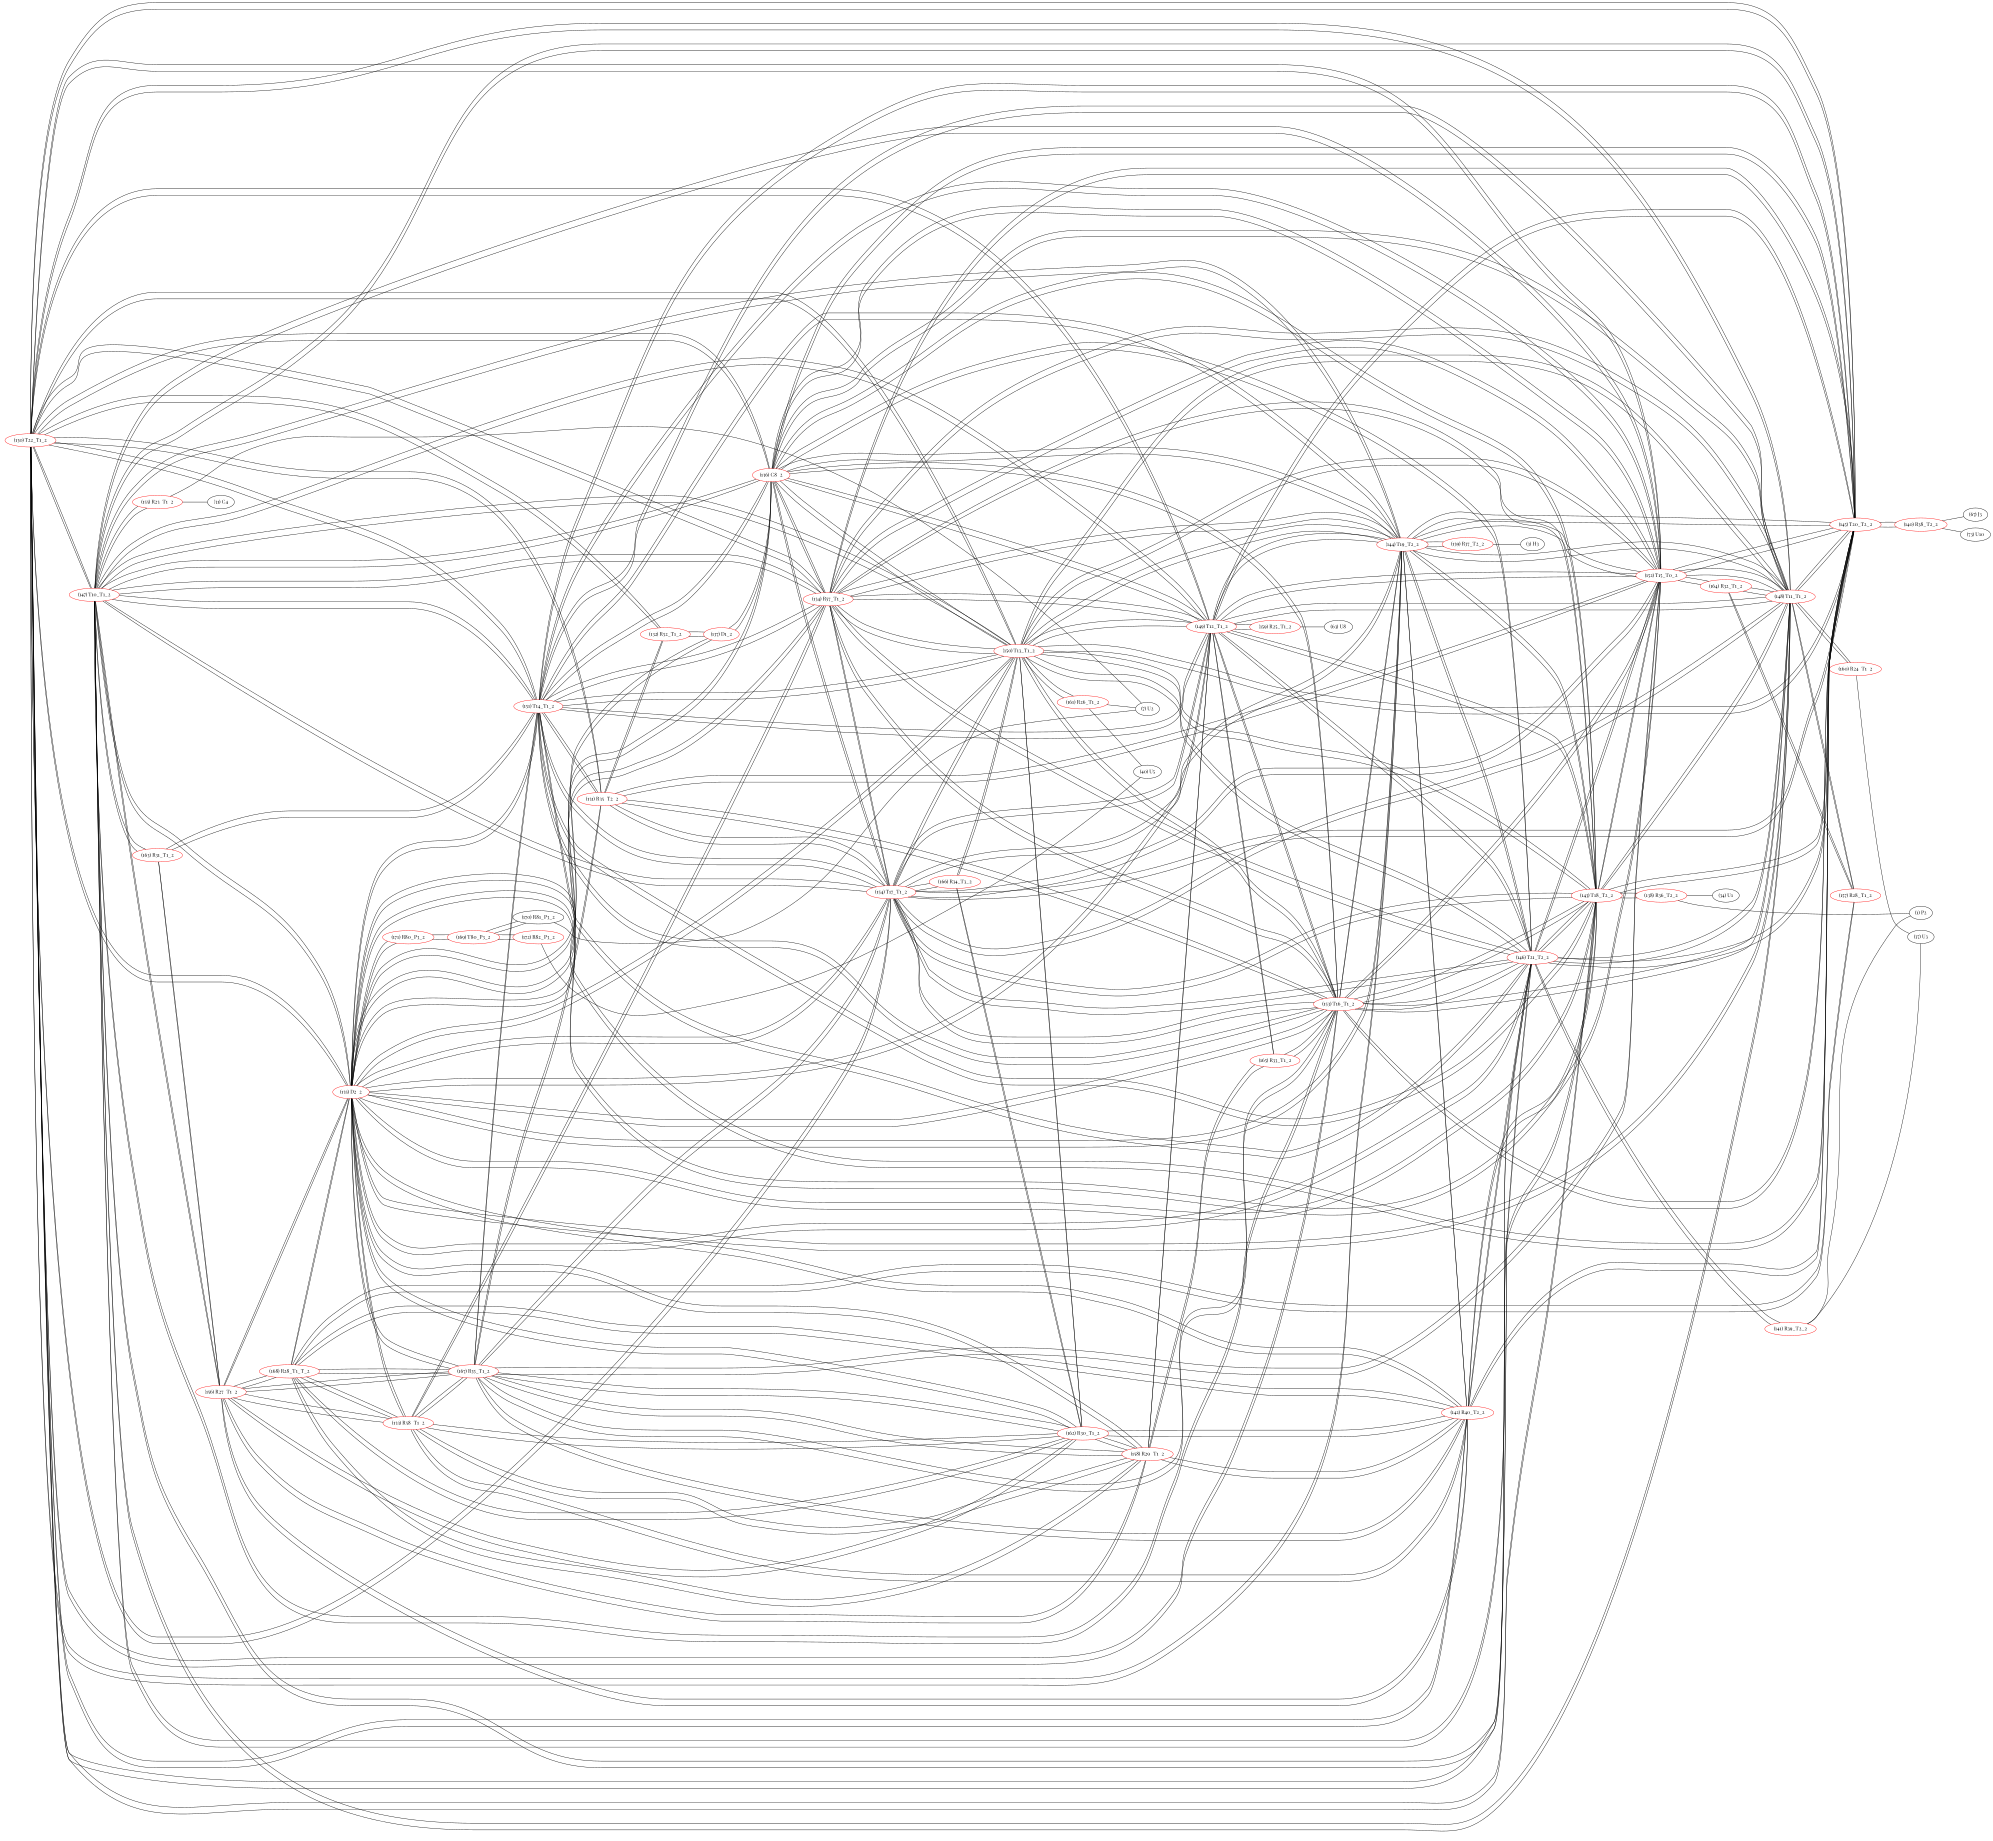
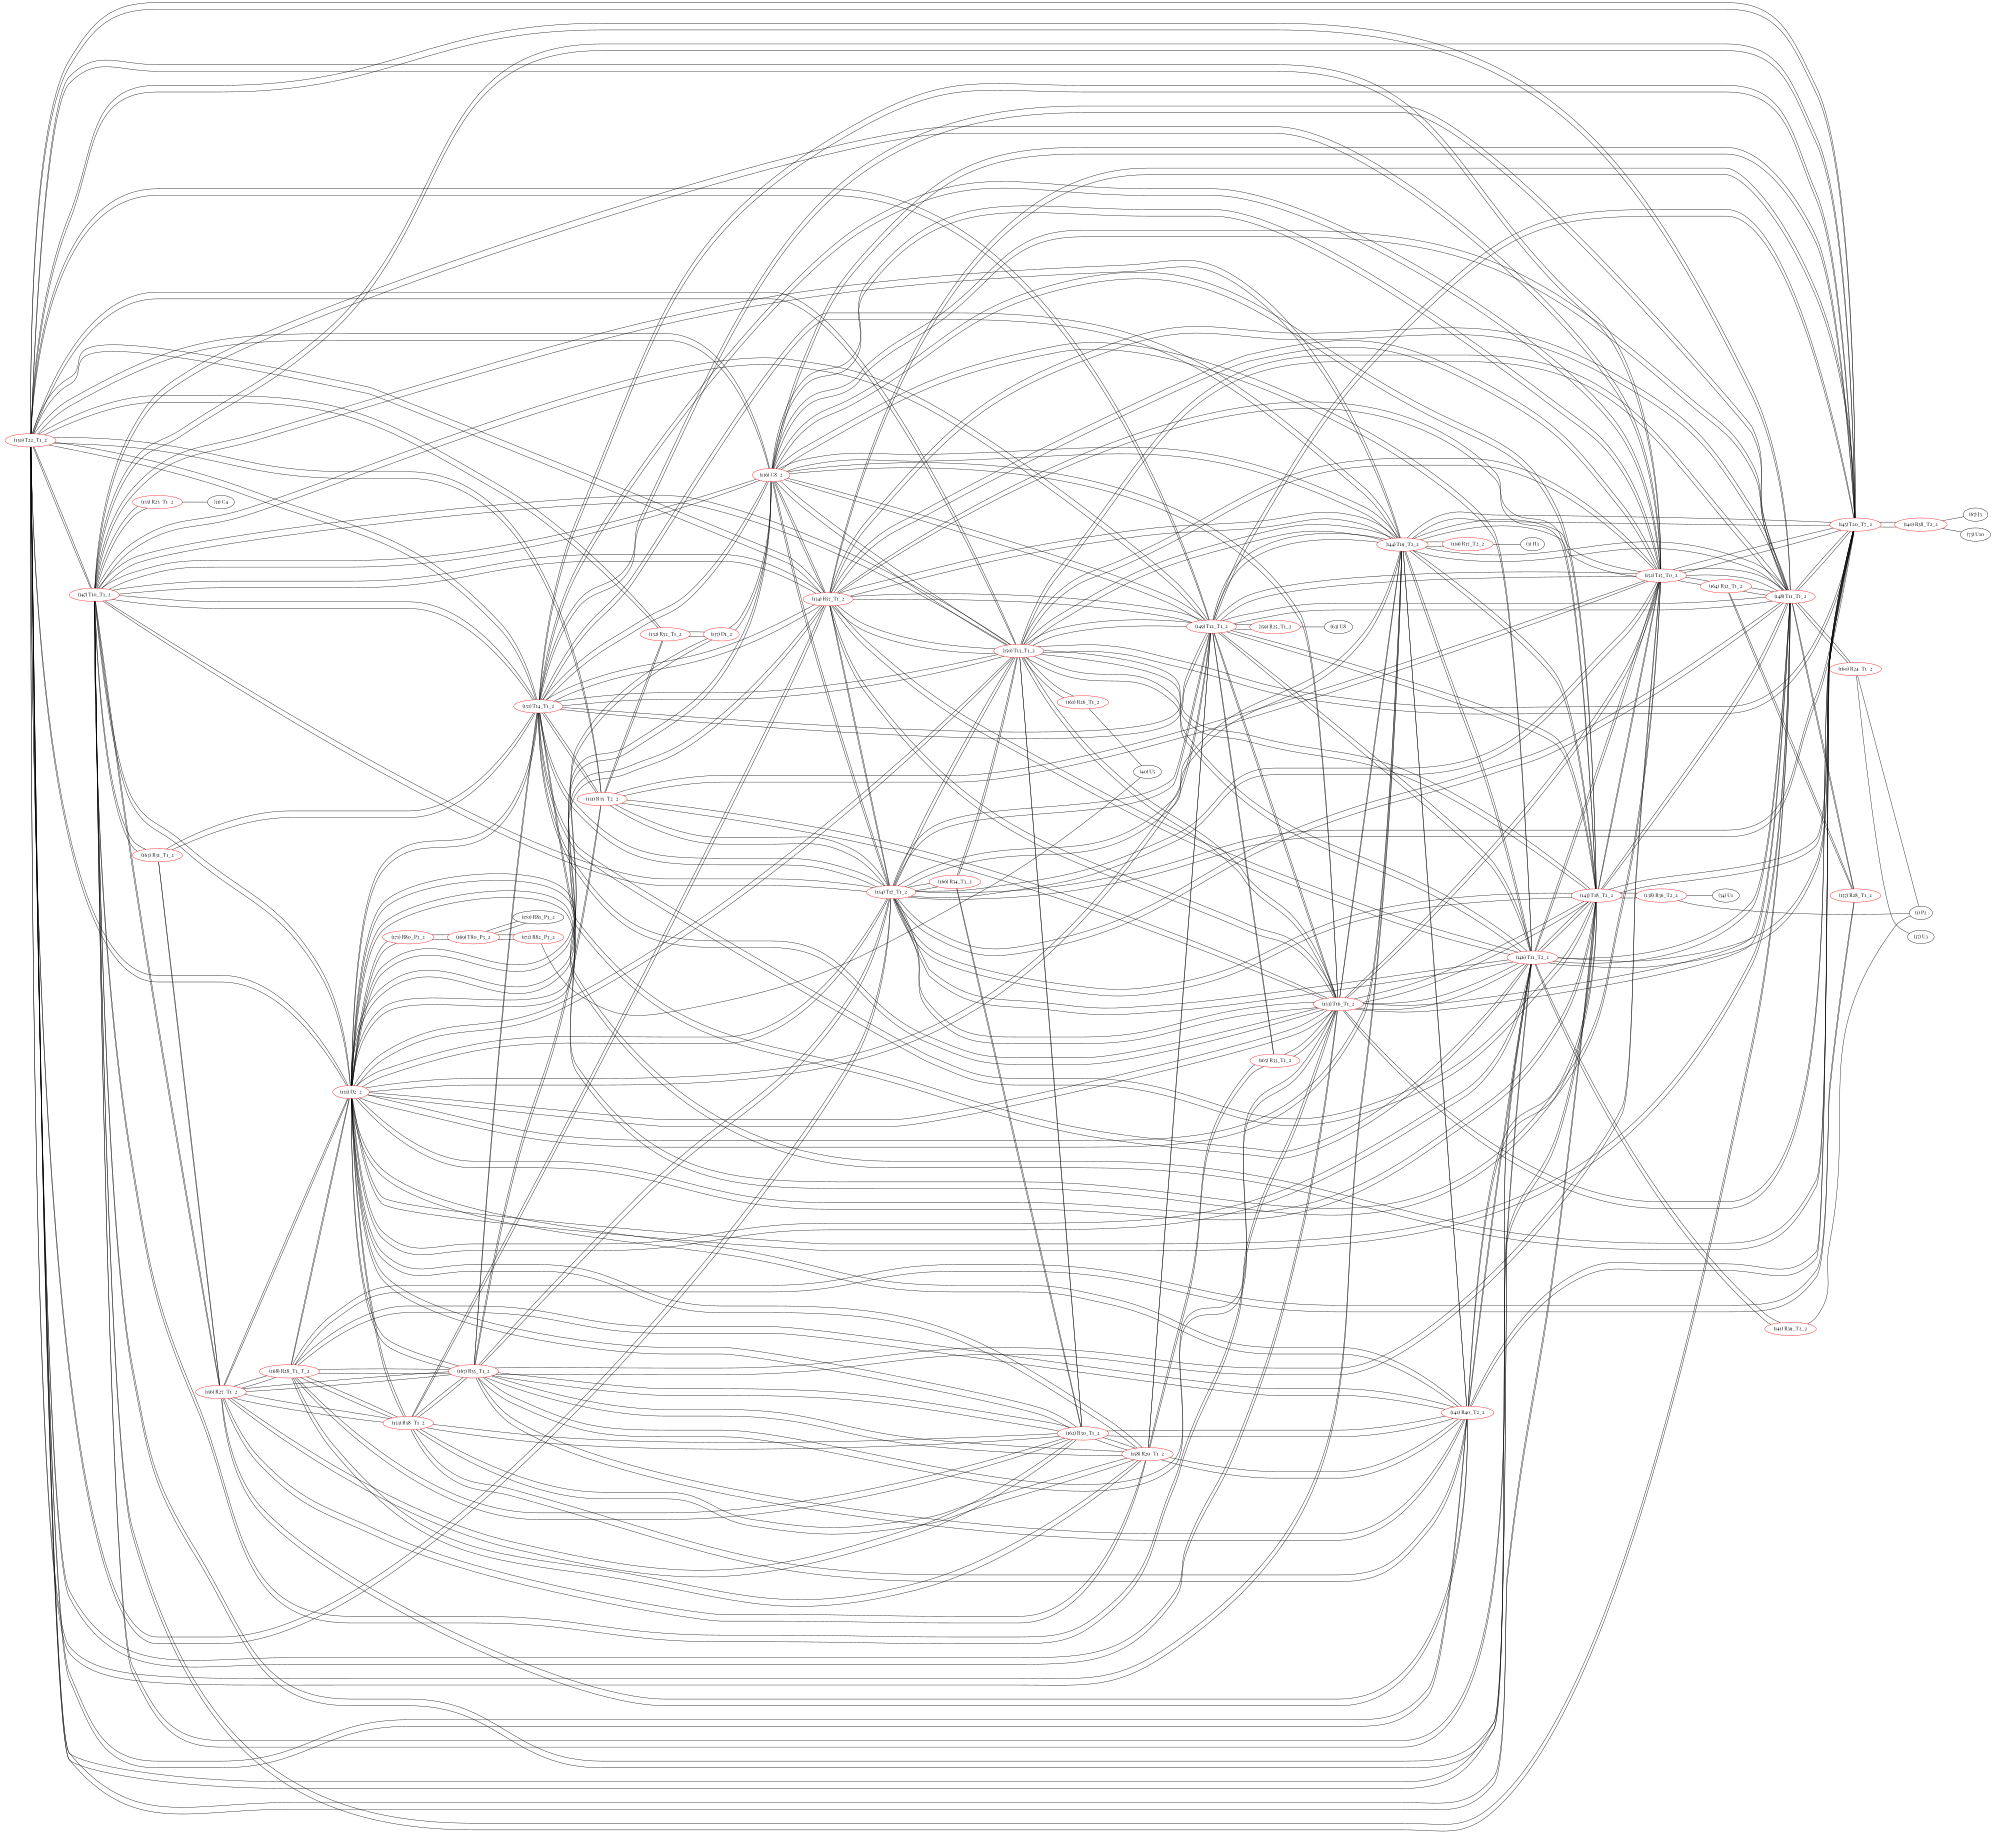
  graph {
    fontname="Playfair Display"
    rankdir=LR
    node [color=red fontname="Playfair Display"]
    edge [fontname="Playfair Display"]
    n1 [label="(130) T22_T1_2"]
    n2 [label="(147) T10_T1_2"]
    n3 [label="(148) T11_T1_2"]
    n4 [label="(149) T12_T1_2"]
    n5 [label="(150) T13_T1_2"]
-   n6 [label="(145) T20_T2_2"]
+   n6 [label="(145) T20_T7_2"]
    n7 [label="(151) T14_T1_2"]
    n8 [label="(152) T15_T0_2"]
    n9 [label="(143) T18_T2_2"]
    n10 [label="(146) T21_T2_2"]
    n11 [label="(144) T19_T2_2"]
    n12 [label="(136) C8_2"]
    n13 [label="(153) T16_T1_2"]
    n14 [label="(154) T17_T1_2"]
    n15 [label="(135) D2_2"]
    n16 [label="(134) R57_T1_2"]
    n17 [label="(131) R35_T2_2"]
    n18 [label="(132) R52_T1_2"]
    n19 [label="(142) R40_T2_2"]
    n20 [label="(156) R27_T1_2"]
    n21 [label="(155) R23_T1_2"]
    n22 [label="(163) R31_T1_2"]
    n23 [label="(160) R24_T1_2"]
    n24 [label="(164) R32_T1_2"]
    n25 [label="(157) R28_T1_2"]
    n26 [label="(158) R29_T1_2"]
    n27 [label="(165) R33_T1_2"]
    n28 [label="(159) R25_T1_2"]
    n29 [label="(162) R30_T1_2"]
    n30 [label="(166) R34_T3_2"]
    n31 [label="(161) R26_T1_2"]
    n32 [label="(140) R38_T2_2"]
    n33 [label="(167) R35_T1_2"]
    n34 [label="(138) R36_T2_2"]
    n35 [label="(141) R39_T2_2"]
    n36 [label="(139) R37_T2_2"]
    n37 [label="(137) D1_2"]
    n38 [label="(133) R58_T1_2"]
    n39 [label="(168) R28_T1_T_2"]
    n40 [label="(171) R80_P3_2"]
    n41 [label="(31) C4" color=""]
-   n42 [label="(7) U2" color=""]
    n43 [label="(1) P2" color=""]
    n44 [label="(37) U3" color=""]
    n45 [label="(63) U8" color=""]
    n46 [label="(40) U5" color=""]
    n47 [label="(67) J3" color=""]
    n48 [label="(73) U10" color=""]
    n49 [label="(34) U1" color=""]
    n50 [label="(3) H3" color=""]
    n51 [label="(169) T80_P3_2"]
    n52 [color=black label="(170) R81_P3_2"]
    n53 [label="(172) R82_P3_2"]
    n1 -- n2
    n1 -- n3
    n1 -- n4
    n1 -- n5
    n1 -- n6
    n1 -- n7
    n1 -- n8
    n1 -- n9
    n1 -- n10
    n1 -- n11
    n1 -- n12
    n1 -- n13
    n1 -- n14
    n1 -- n15
    n1 -- n16
    n1 -- n17
    n1 -- n18
    n1 -- n19
    n2 -- n1
    n2 -- n3
    n2 -- n4
    n2 -- n5
    n2 -- n6
    n2 -- n7
    n2 -- n8
    n2 -- n9
    n2 -- n10
    n2 -- n11
    n2 -- n12
    n2 -- n13
    n2 -- n14
    n2 -- n15
    n2 -- n16
    n2 -- n20
    n2 -- n21
    n2 -- n22
    n3 -- n1
    n3 -- n2
    n3 -- n4
    n3 -- n5
    n3 -- n6
    n3 -- n7
    n3 -- n8
    n3 -- n9
    n3 -- n10
    n3 -- n11
    n3 -- n12
    n3 -- n13
    n3 -- n14
    n3 -- n15
    n3 -- n16
    n3 -- n23
    n3 -- n24
    n3 -- n25
    n4 -- n1
    n4 -- n2
    n4 -- n3
    n4 -- n5
    n4 -- n6
    n4 -- n7
    n4 -- n8
    n4 -- n9
    n4 -- n10
    n4 -- n11
    n4 -- n12
    n4 -- n13
    n4 -- n14
    n4 -- n15
    n4 -- n16
    n4 -- n26
    n4 -- n27
    n4 -- n28
    n5 -- n1
    n5 -- n2
    n5 -- n3
    n5 -- n4
    n5 -- n6
    n5 -- n7
    n5 -- n8
    n5 -- n9
    n5 -- n10
    n5 -- n11
    n5 -- n12
    n5 -- n13
    n5 -- n14
    n5 -- n15
    n5 -- n16
    n5 -- n29
    n5 -- n30
    n5 -- n31
    n6 -- n1
    n6 -- n2
    n6 -- n3
    n6 -- n4
    n6 -- n5
    n6 -- n7
    n6 -- n8
    n6 -- n9
    n6 -- n10
    n6 -- n11
    n6 -- n12
    n6 -- n13
    n6 -- n14
    n6 -- n15
    n6 -- n16
    n6 -- n19
    n6 -- n32
    n7 -- n1
    n7 -- n2
    n7 -- n3
    n7 -- n4
    n7 -- n5
    n7 -- n6
    n7 -- n8
    n7 -- n9
    n7 -- n10
    n7 -- n11
    n7 -- n12
    n7 -- n13
    n7 -- n14
    n7 -- n15
    n7 -- n16
    n7 -- n17
    n7 -- n22
    n7 -- n33
    n8 -- n1
    n8 -- n2
    n8 -- n3
    n8 -- n4
    n8 -- n5
    n8 -- n6
    n8 -- n7
    n8 -- n9
    n8 -- n10
    n8 -- n11
    n8 -- n12
    n8 -- n13
    n8 -- n14
    n8 -- n15
    n8 -- n16
    n8 -- n17
    n8 -- n24
    n8 -- n33
    n9 -- n1
    n9 -- n2
    n9 -- n3
    n9 -- n4
    n9 -- n5
    n9 -- n6
    n9 -- n7
    n9 -- n8
    n9 -- n10
    n9 -- n11
    n9 -- n12
    n9 -- n13
    n9 -- n14
    n9 -- n15
    n9 -- n16
    n9 -- n19
    n9 -- n34
    n10 -- n1
    n10 -- n2
    n10 -- n3
    n10 -- n4
    n10 -- n5
    n10 -- n6
    n10 -- n7
    n10 -- n8
    n10 -- n9
    n10 -- n11
    n10 -- n12
    n10 -- n13
    n10 -- n14
    n10 -- n15
    n10 -- n16
    n10 -- n19
    n10 -- n35
    n11 -- n1
    n11 -- n2
    n11 -- n3
    n11 -- n4
    n11 -- n5
    n11 -- n6
    n11 -- n7
    n11 -- n8
    n11 -- n9
    n11 -- n10
    n11 -- n12
    n11 -- n13
    n11 -- n14
    n11 -- n15
    n11 -- n16
    n11 -- n19
    n11 -- n36
    n12 -- n1
    n12 -- n2
    n12 -- n3
    n12 -- n4
    n12 -- n5
    n12 -- n6
    n12 -- n7
    n12 -- n8
    n12 -- n9
    n12 -- n10
    n12 -- n11
    n12 -- n13
    n12 -- n14
    n12 -- n15
    n12 -- n16
    n12 -- n37
    n13 -- n1
    n13 -- n2
    n13 -- n3
    n13 -- n4
    n13 -- n5
    n13 -- n6
    n13 -- n7
    n13 -- n8
    n13 -- n9
    n13 -- n10
    n13 -- n11
    n13 -- n12
    n13 -- n14
    n13 -- n15
    n13 -- n16
    n13 -- n17
    n13 -- n27
    n13 -- n33
    n14 -- n1
    n14 -- n2
    n14 -- n3
    n14 -- n4
    n14 -- n5
    n14 -- n6
    n14 -- n7
    n14 -- n8
    n14 -- n9
    n14 -- n10
    n14 -- n11
    n14 -- n12
    n14 -- n13
    n14 -- n15
    n14 -- n16
    n14 -- n17
    n14 -- n30
    n14 -- n33
    n15 -- n1
    n15 -- n2
    n15 -- n3
    n15 -- n4
    n15 -- n5
    n15 -- n6
    n15 -- n7
    n15 -- n8
    n15 -- n9
    n15 -- n10
    n15 -- n11
    n15 -- n12
    n15 -- n13
    n15 -- n14
    n15 -- n16
    n15 -- n19
    n15 -- n20
    n15 -- n26
    n15 -- n29
    n15 -- n33
    n15 -- n37
    n15 -- n38
    n15 -- n39
    n15 -- n40
    n16 -- n1
    n16 -- n2
    n16 -- n3
    n16 -- n4
    n16 -- n5
    n16 -- n6
    n16 -- n7
    n16 -- n8
    n16 -- n9
    n16 -- n10
    n16 -- n11
    n16 -- n12
    n16 -- n13
    n16 -- n14
    n16 -- n15
    n16 -- n38
    n17 -- n1
    n17 -- n7
    n17 -- n8
    n17 -- n13
    n17 -- n14
    n17 -- n18
    n17 -- n33
    n18 -- n1
    n18 -- n17
    n18 -- n37
    n19 -- n1
    n19 -- n6
    n19 -- n9
    n19 -- n10
    n19 -- n11
    n19 -- n15
    n19 -- n20
    n19 -- n26
    n19 -- n29
    n19 -- n33
    n19 -- n38
    n19 -- n39
    n20 -- n2
    n20 -- n15
    n20 -- n19
    n20 -- n22
    n20 -- n26
    n20 -- n29
    n20 -- n33
    n20 -- n38
    n20 -- n39
    n21 -- n2
    n21 -- n41
-   n21 -- n42
    n22 -- n2
    n22 -- n7
    n22 -- n20
    n23 -- n3
+   n23 -- n43
    n23 -- n44
    n24 -- n3
    n24 -- n8
    n24 -- n25
    n25 -- n3
    n25 -- n24
    n25 -- n39
    n26 -- n4
    n26 -- n15
    n26 -- n19
    n26 -- n20
    n26 -- n27
    n26 -- n29
    n26 -- n33
    n26 -- n38
    n26 -- n39
    n27 -- n4
    n27 -- n13
    n27 -- n26
    n28 -- n4
    n28 -- n45
    n29 -- n5
    n29 -- n15
    n29 -- n19
    n29 -- n20
    n29 -- n26
    n29 -- n30
    n29 -- n33
    n29 -- n38
    n29 -- n39
    n30 -- n5
    n30 -- n14
    n30 -- n29
    n31 -- n5
-   n31 -- n42
    n31 -- n46
    n32 -- n6
    n32 -- n47
    n32 -- n48
    n33 -- n7
    n33 -- n8
    n33 -- n13
    n33 -- n14
    n33 -- n15
    n33 -- n17
    n33 -- n19
    n33 -- n20
    n33 -- n26
    n33 -- n29
    n33 -- n38
    n33 -- n39
    n34 -- n9
    n34 -- n43
    n34 -- n49
    n35 -- n10
    n35 -- n43
-   n35 -- n44
    n36 -- n11
    n36 -- n50
    n37 -- n12
    n37 -- n15
    n37 -- n18
    n38 -- n15
    n38 -- n16
    n38 -- n19
    n38 -- n20
    n38 -- n26
    n38 -- n29
    n38 -- n33
    n38 -- n39
    n39 -- n15
    n39 -- n19
    n39 -- n20
    n39 -- n25
    n39 -- n26
    n39 -- n29
    n39 -- n33
    n39 -- n38
    n40 -- n15
    n40 -- n51
    n51 -- n40
    n51 -- n52
    n51 -- n53
-   n52 -- n42
    n52 -- n51
    n53 -- n46
    n53 -- n51
  }
